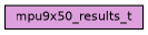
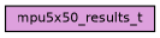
  digraph {
    rankdir=LR
-   n1 [color=black fillcolor=plum fontname=Helvetica fontsize=10 height=0.2 label=mpu9x50_results_t shape=record style=filled width=0.4]
+   n1 [color=black fillcolor=plum fontname=Helvetica fontsize=10 height=0.2 label=mpu5x50_results_t shape=record style=filled width=0.4]
  }
